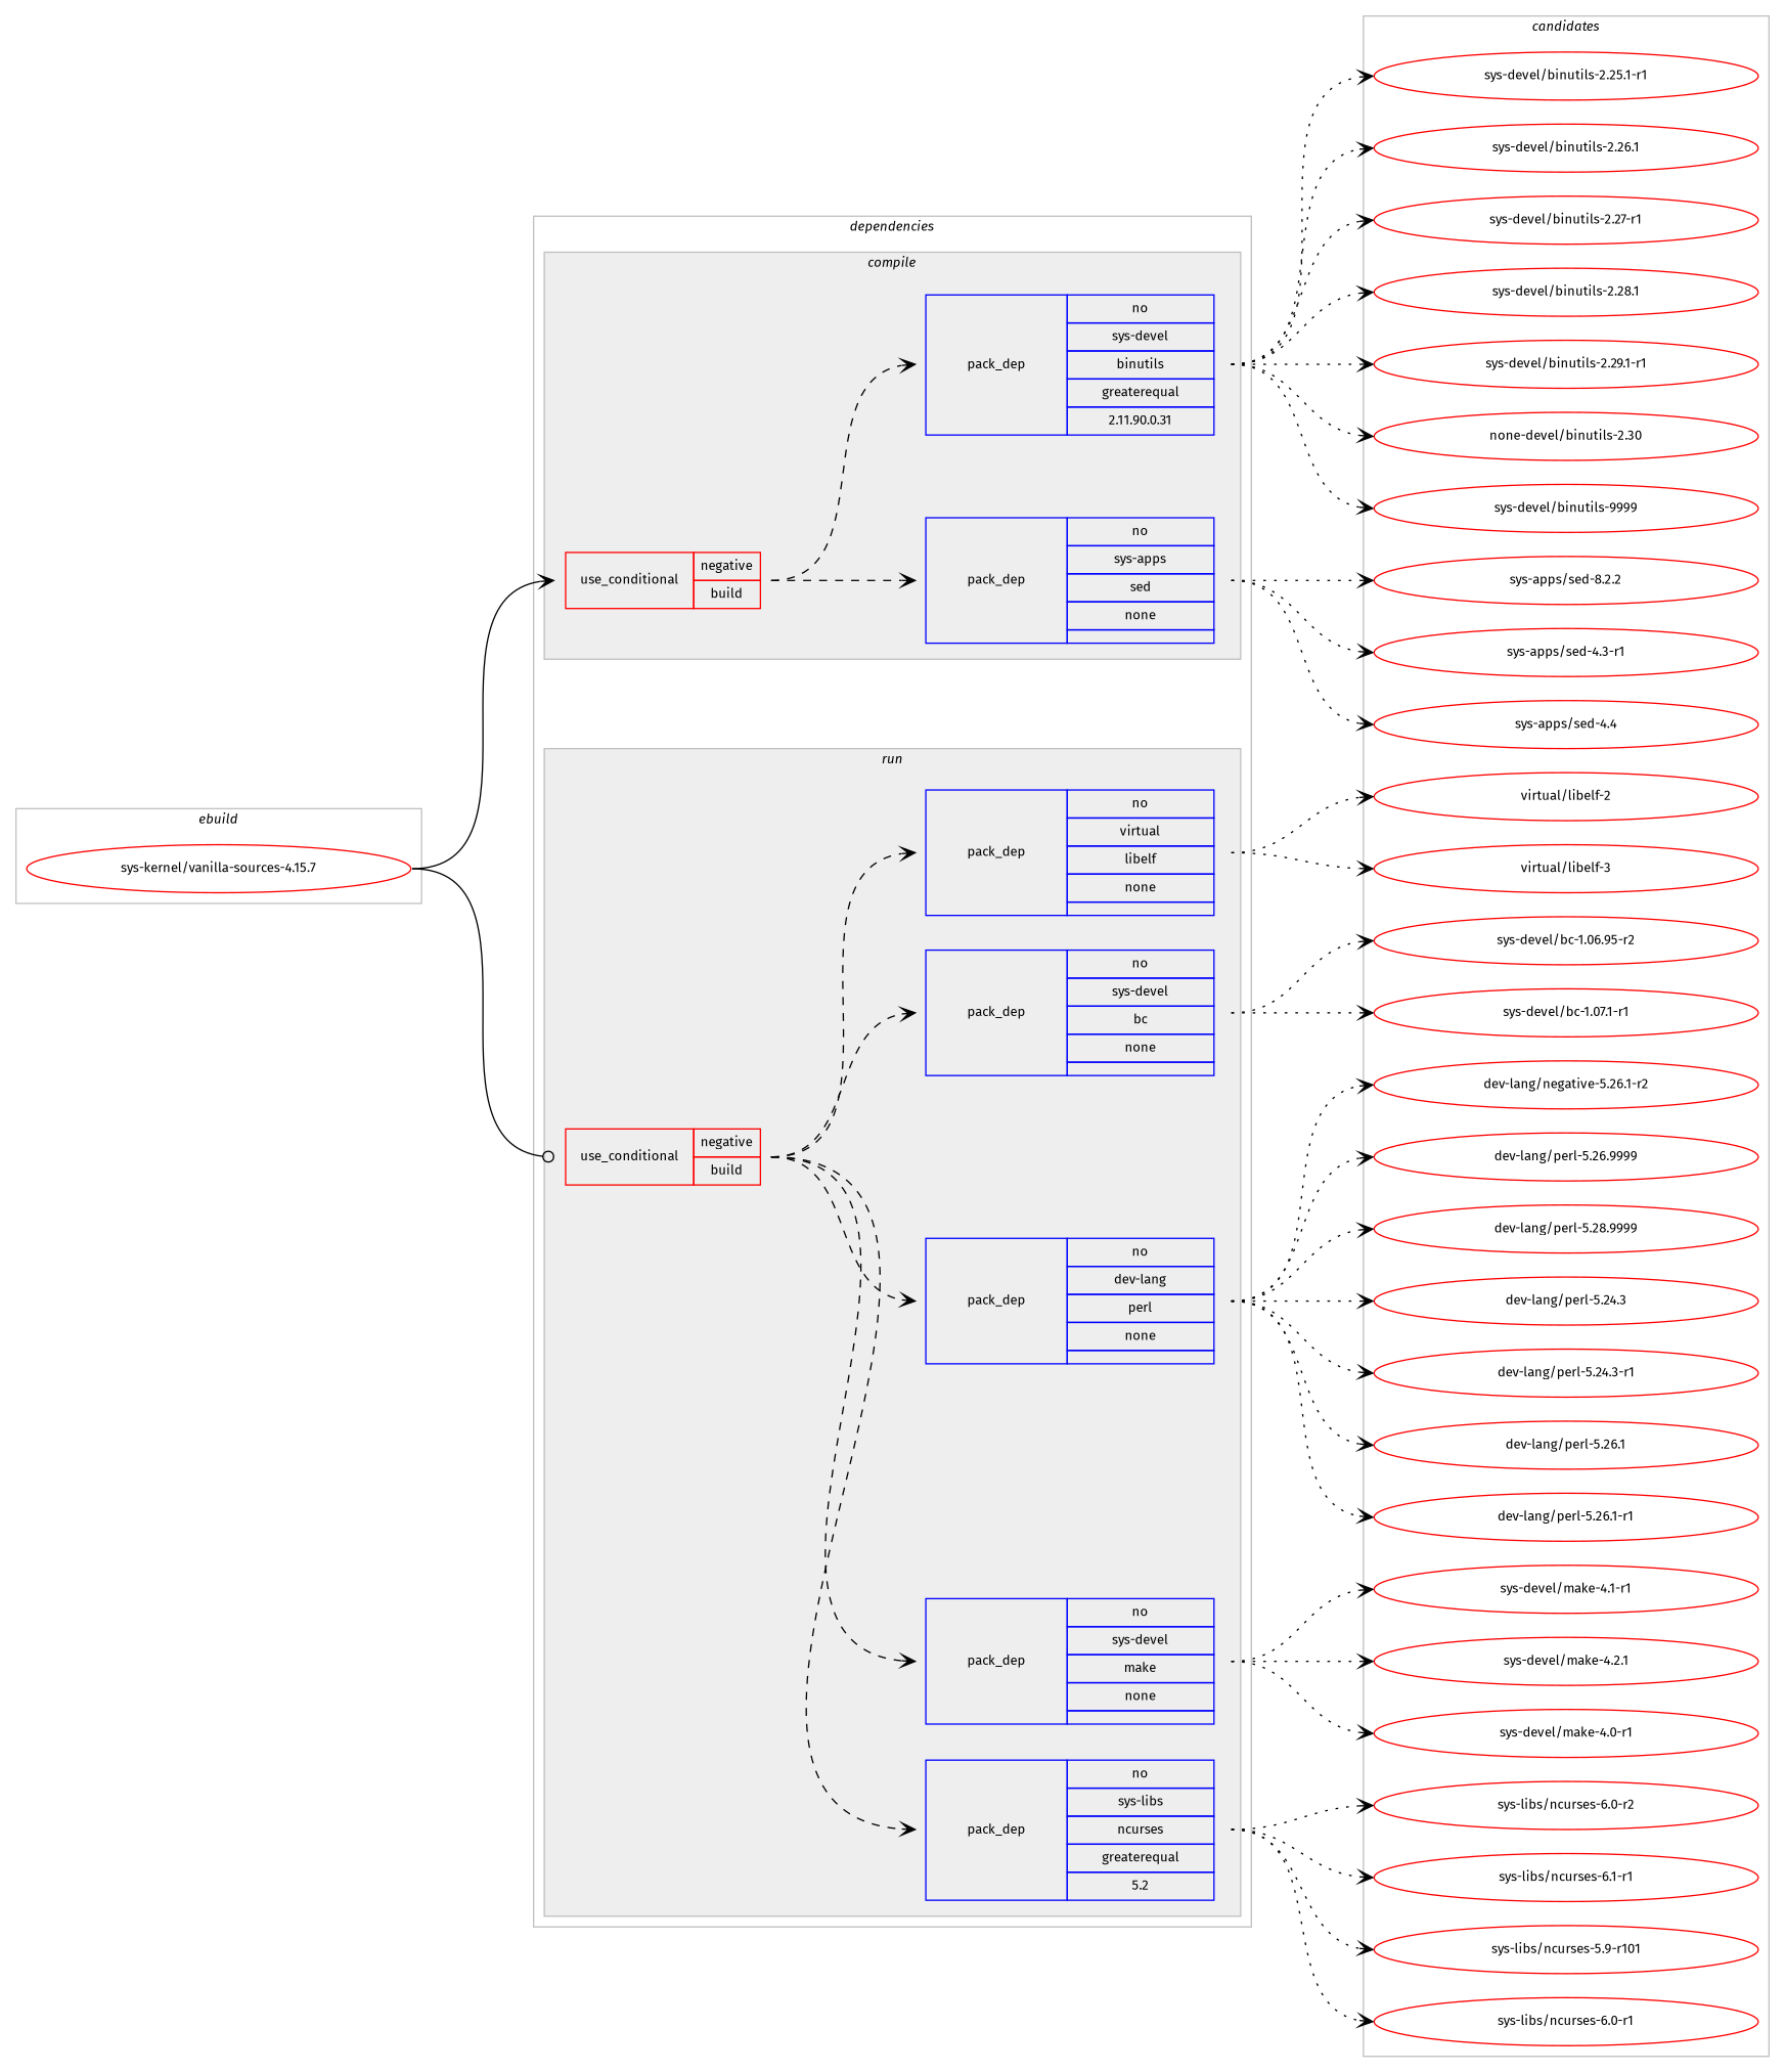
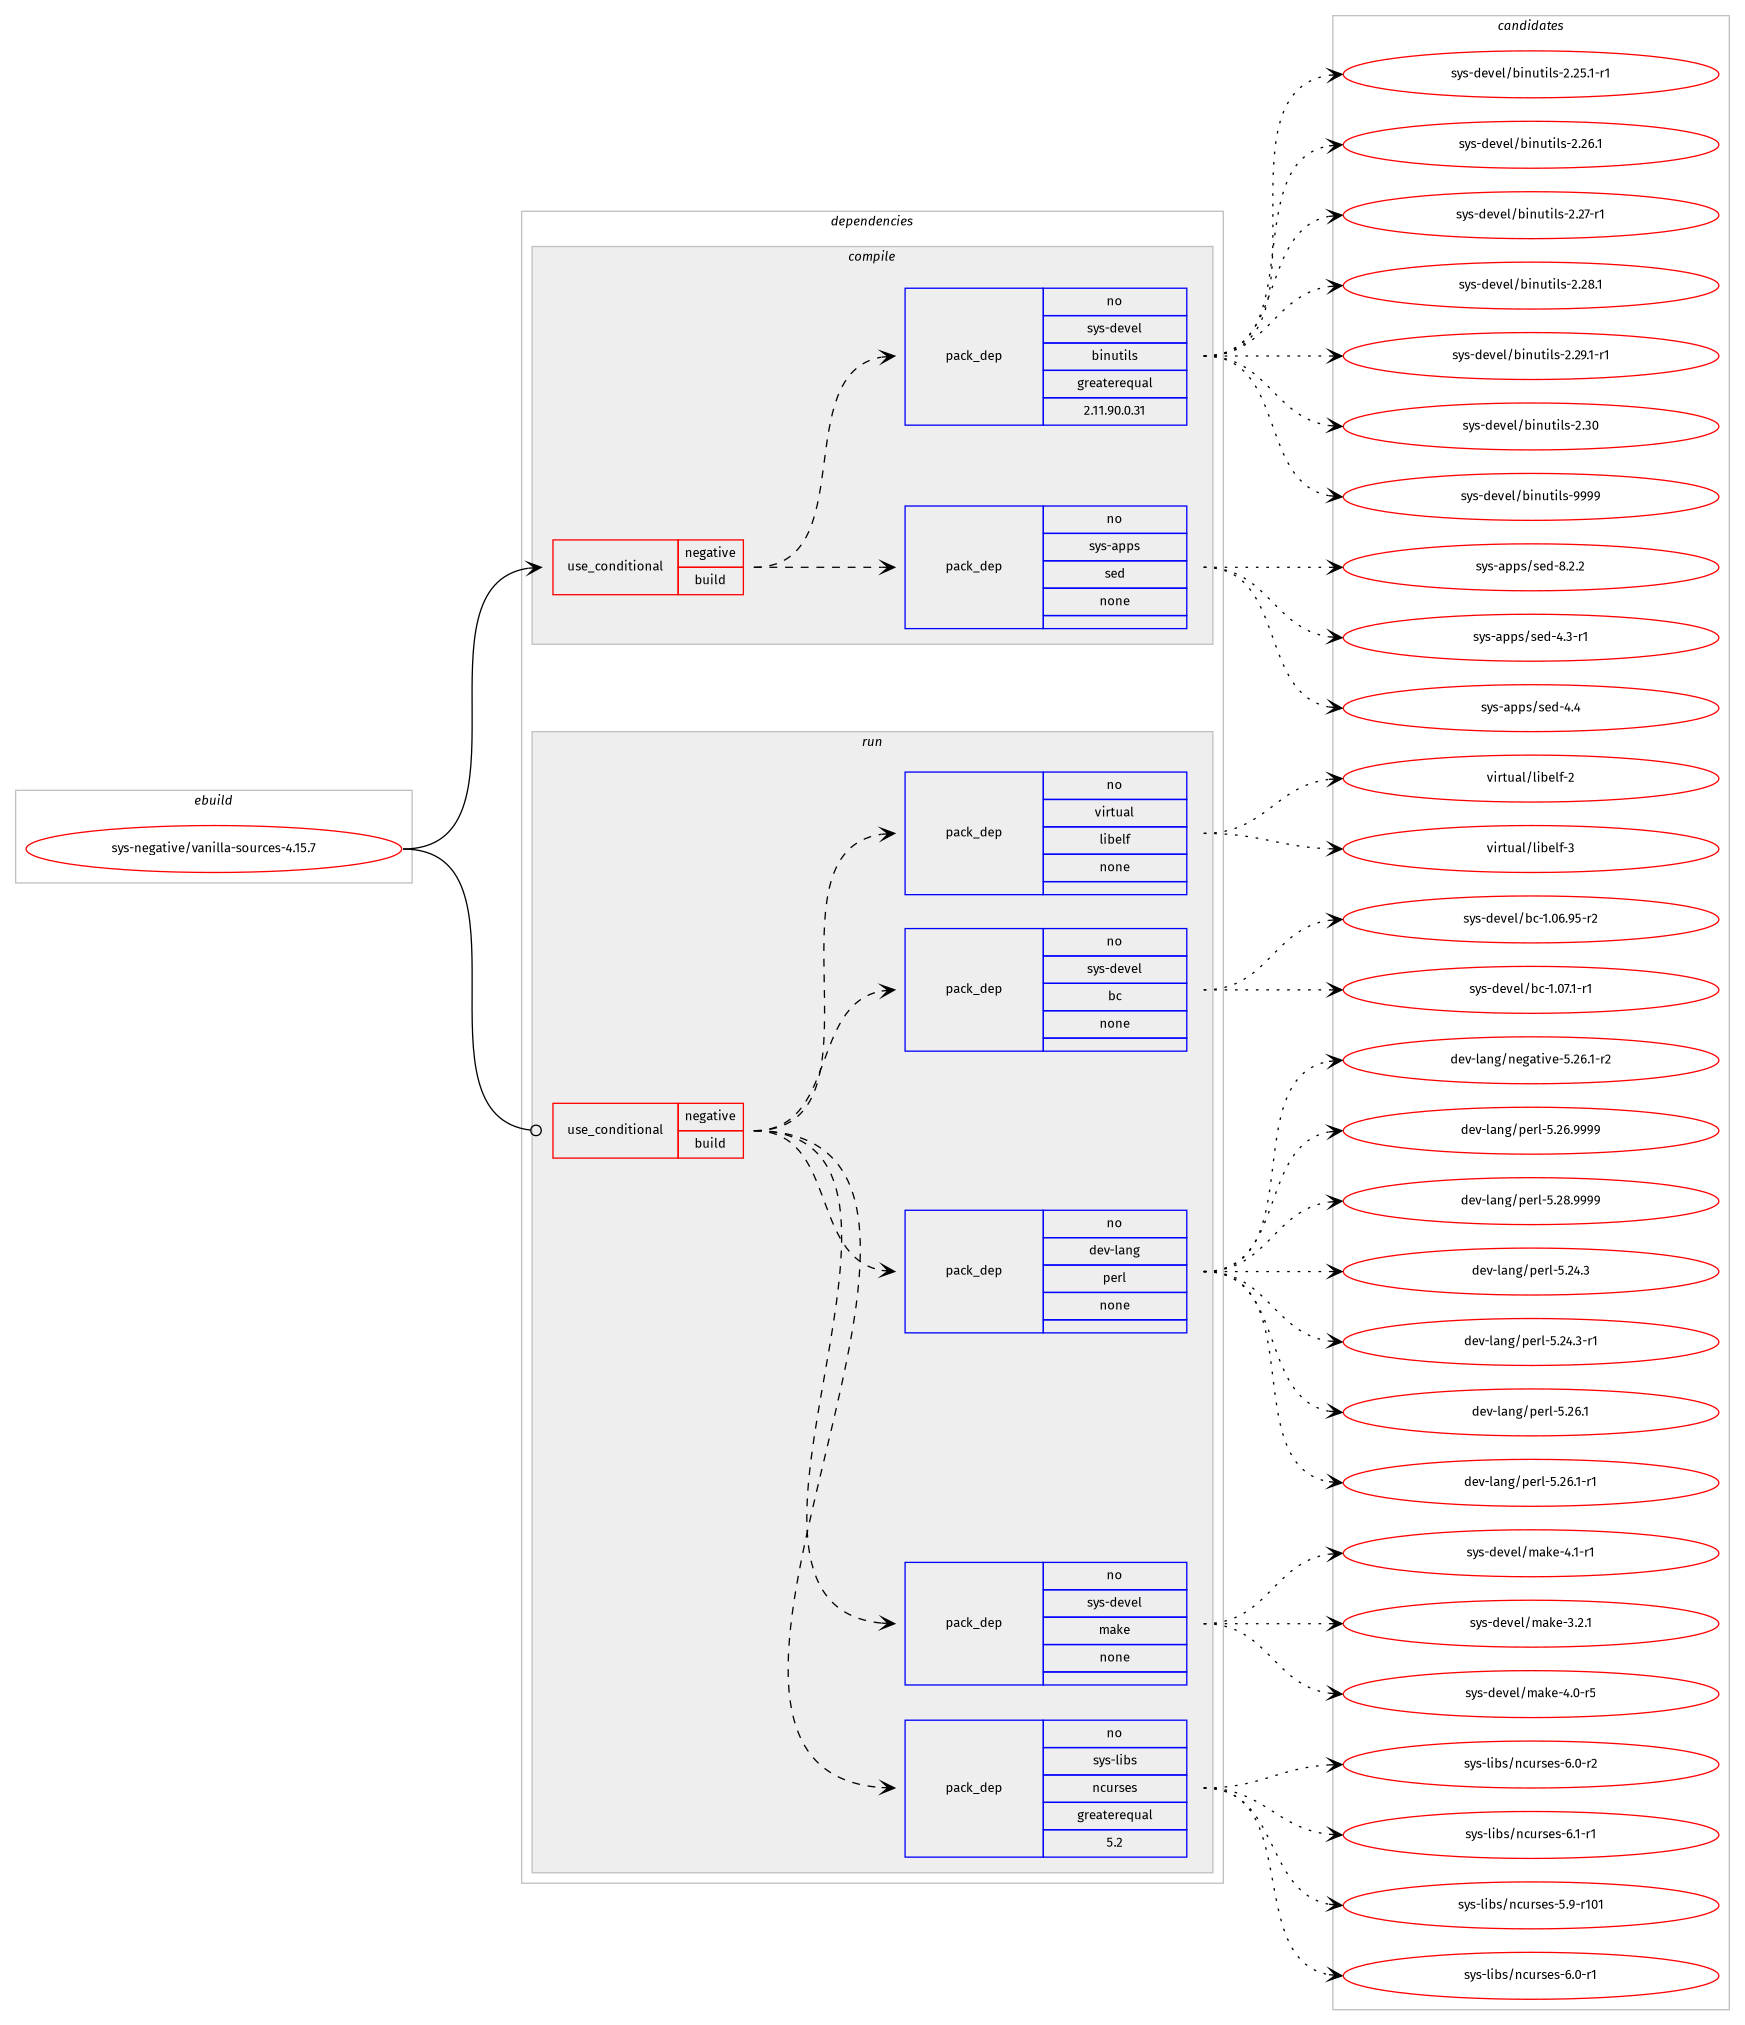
  digraph {
    compound=true
    concentrate=true
    fontname="Fira Sans"
    fontsize=10
    newrank=true
    rankdir=LR
    ranksep=1.5
    node [color=red fontname="Fira Sans" fontsize=10]
    edge [arrowhead=vee fontname="Fira Sans" headport=w style=dotted tailport=e weight=100]
-   n1 [label="sys-kernel/vanilla-sources-4.15.7" width=4]
+   n1 [label="sys-negative/vanilla-sources-4.15.7" width=4]
    n2 [color=blue label=<<TABLE BORDER="0" CELLBORDER="1" CELLSPACING="0" CELLPADDING="4" WIDTH="220"><TR><TD ROWSPAN="6" CELLPADDING="30">pack_dep</TD></TR><TR><TD WIDTH="110">no</TD></TR><TR><TD>sys-apps</TD></TR><TR><TD>sed</TD></TR><TR><TD>none</TD></TR><TR><TD></TD></TR></TABLE>> shape=none]
    n3 [color=blue label=<<TABLE BORDER="0" CELLBORDER="1" CELLSPACING="0" CELLPADDING="4" WIDTH="220"><TR><TD ROWSPAN="6" CELLPADDING="30">pack_dep</TD></TR><TR><TD WIDTH="110">no</TD></TR><TR><TD>sys-devel</TD></TR><TR><TD>binutils</TD></TR><TR><TD>greaterequal</TD></TR><TR><TD>2.11.90.0.31</TD></TR></TABLE>> shape=none]
    n4 [label=<<TABLE BORDER="0" CELLBORDER="1" CELLSPACING="0" CELLPADDING="4"><TR><TD ROWSPAN="3" CELLPADDING="10">use_conditional</TD></TR><TR><TD>negative</TD></TR><TR><TD>build</TD></TR></TABLE>> shape=none]
    n5 [color=blue label=<<TABLE BORDER="0" CELLBORDER="1" CELLSPACING="0" CELLPADDING="4" WIDTH="220"><TR><TD ROWSPAN="6" CELLPADDING="30">pack_dep</TD></TR><TR><TD WIDTH="110">no</TD></TR><TR><TD>sys-libs</TD></TR><TR><TD>ncurses</TD></TR><TR><TD>greaterequal</TD></TR><TR><TD>5.2</TD></TR></TABLE>> shape=none]
    n6 [color=blue label=<<TABLE BORDER="0" CELLBORDER="1" CELLSPACING="0" CELLPADDING="4" WIDTH="220"><TR><TD ROWSPAN="6" CELLPADDING="30">pack_dep</TD></TR><TR><TD WIDTH="110">no</TD></TR><TR><TD>sys-devel</TD></TR><TR><TD>make</TD></TR><TR><TD>none</TD></TR><TR><TD></TD></TR></TABLE>> shape=none]
    n7 [color=blue label=<<TABLE BORDER="0" CELLBORDER="1" CELLSPACING="0" CELLPADDING="4" WIDTH="220"><TR><TD ROWSPAN="6" CELLPADDING="30">pack_dep</TD></TR><TR><TD WIDTH="110">no</TD></TR><TR><TD>dev-lang</TD></TR><TR><TD>perl</TD></TR><TR><TD>none</TD></TR><TR><TD></TD></TR></TABLE>> shape=none]
    n8 [color=blue label=<<TABLE BORDER="0" CELLBORDER="1" CELLSPACING="0" CELLPADDING="4" WIDTH="220"><TR><TD ROWSPAN="6" CELLPADDING="30">pack_dep</TD></TR><TR><TD WIDTH="110">no</TD></TR><TR><TD>sys-devel</TD></TR><TR><TD>bc</TD></TR><TR><TD>none</TD></TR><TR><TD></TD></TR></TABLE>> shape=none]
    n9 [color=blue label=<<TABLE BORDER="0" CELLBORDER="1" CELLSPACING="0" CELLPADDING="4" WIDTH="220"><TR><TD ROWSPAN="6" CELLPADDING="30">pack_dep</TD></TR><TR><TD WIDTH="110">no</TD></TR><TR><TD>virtual</TD></TR><TR><TD>libelf</TD></TR><TR><TD>none</TD></TR><TR><TD></TD></TR></TABLE>> shape=none]
    n10 [label=<<TABLE BORDER="0" CELLBORDER="1" CELLSPACING="0" CELLPADDING="4"><TR><TD ROWSPAN="3" CELLPADDING="10">use_conditional</TD></TR><TR><TD>negative</TD></TR><TR><TD>build</TD></TR></TABLE>> shape=none]
    n11 [label="sys-apps/sed-8.2.2" width=4]
    n12 [label="sys-apps/sed-4.3-r1" width=4]
    n13 [label="sys-apps/sed-4.4" width=4]
    n14 [label="sys-devel/binutils-2.25.1-r1" width=4]
    n15 [label="sys-devel/binutils-2.26.1" width=4]
    n16 [label="sys-devel/binutils-2.27-r1" width=4]
    n17 [label="sys-devel/binutils-2.28.1" width=4]
    n18 [label="sys-devel/binutils-2.29.1-r1" width=4]
-   n19 [label="none-devel/binutils-2.30" width=4]
+   n19 [label="sys-devel/binutils-2.30" width=4]
    n20 [label="sys-devel/binutils-9999" width=4]
    n21 [label="sys-libs/ncurses-5.9-r101" width=4]
    n22 [label="sys-libs/ncurses-6.0-r1" width=4]
    n23 [label="sys-libs/ncurses-6.0-r2" width=4]
    n24 [label="sys-libs/ncurses-6.1-r1" width=4]
-   n25 [label="sys-devel/make-4.0-r1" width=4]
+   n25 [label="sys-devel/make-4.0-r5" width=4]
    n26 [label="sys-devel/make-4.1-r1" width=4]
-   n27 [label="sys-devel/make-4.2.1" width=4]
+   n27 [label="sys-devel/make-3.2.1" width=4]
    n28 [label="dev-lang/perl-5.24.3" width=4]
    n29 [label="dev-lang/perl-5.24.3-r1" width=4]
    n30 [label="dev-lang/perl-5.26.1" width=4]
    n31 [label="dev-lang/perl-5.26.1-r1" width=4]
    n32 [label="dev-lang/negative-5.26.1-r2" width=4]
    n33 [label="dev-lang/perl-5.26.9999" width=4]
    n34 [label="dev-lang/perl-5.28.9999" width=4]
    n35 [label="sys-devel/bc-1.06.95-r2" width=4]
    n36 [label="sys-devel/bc-1.07.1-r1" width=4]
    n37 [label="virtual/libelf-2" width=4]
    n38 [label="virtual/libelf-3" width=4]
    subgraph cluster_1 {
      color=gray
      label=<<i>ebuild</i>>
      rank=same
      n1
    }
    subgraph cluster_2 {
      color=gray
      label=<<i>dependencies</i>>
      subgraph cluster_3 {
        color=gray
        fillcolor="#eeeeee"
        label=<<i>compile</i>>
        style=filled
        subgraph sub_4 {
          color=gray
          fillcolor="#eeeeee"
          label=<<i>compile</i>>
          style=filled
          n4
          subgraph sub_5 {
            color=gray
            fillcolor="#eeeeee"
            label=<<i>compile</i>>
            style=filled
            n2
          }
          subgraph sub_6 {
            color=gray
            fillcolor="#eeeeee"
            label=<<i>compile</i>>
            style=filled
            n3
          }
        }
      }
      subgraph cluster_7 {
        color=gray
        fillcolor="#eeeeee"
        label=<<i>compile and run</i>>
        style=filled
      }
      subgraph cluster_8 {
        color=gray
        fillcolor="#eeeeee"
        label=<<i>run</i>>
        style=filled
        subgraph sub_9 {
          color=gray
          fillcolor="#eeeeee"
          label=<<i>run</i>>
          style=filled
          n10
          subgraph sub_10 {
            color=gray
            fillcolor="#eeeeee"
            label=<<i>run</i>>
            style=filled
            n5
          }
          subgraph sub_11 {
            color=gray
            fillcolor="#eeeeee"
            label=<<i>run</i>>
            style=filled
            n6
          }
          subgraph sub_12 {
            color=gray
            fillcolor="#eeeeee"
            label=<<i>run</i>>
            style=filled
            n7
          }
          subgraph sub_13 {
            color=gray
            fillcolor="#eeeeee"
            label=<<i>run</i>>
            style=filled
            n8
          }
          subgraph sub_14 {
            color=gray
            fillcolor="#eeeeee"
            label=<<i>run</i>>
            style=filled
            n9
          }
        }
      }
    }
    subgraph cluster_15 {
      color=gray
      label=<<i>candidates</i>>
      rank=same
      subgraph sub_16 {
        color=black
        label=<<i>candidates</i>>
        nodesep=1
        rank=same
        n11
        n12
        n13
      }
      subgraph sub_17 {
        color=black
        label=<<i>candidates</i>>
        nodesep=1
        rank=same
        n14
        n15
        n16
        n17
        n18
        n19
        n20
      }
      subgraph sub_18 {
        color=black
        label=<<i>candidates</i>>
        nodesep=1
        rank=same
        n21
        n22
        n23
        n24
      }
      subgraph sub_19 {
        color=black
        label=<<i>candidates</i>>
        nodesep=1
        rank=same
        n25
        n26
        n27
      }
      subgraph sub_20 {
        color=black
        label=<<i>candidates</i>>
        nodesep=1
        rank=same
        n28
        n29
        n30
        n31
        n32
        n33
        n34
      }
      subgraph sub_21 {
        color=black
        label=<<i>candidates</i>>
        nodesep=1
        rank=same
        n35
        n36
      }
      subgraph sub_22 {
        color=black
        label=<<i>candidates</i>>
        nodesep=1
        rank=same
        n37
        n38
      }
    }
    n1 -> n4 [style=solid weight=20]
    n1 -> n10 [arrowhead=odot style=solid weight=20]
    n2 -> n11
    n2 -> n12
    n2 -> n13
    n3 -> n14
    n3 -> n15
    n3 -> n16
    n3 -> n17
    n3 -> n18
    n3 -> n19
    n3 -> n20
    n4 -> n2 [style=dashed weight=20]
    n4 -> n3 [style=dashed weight=20]
    n5 -> n21
    n5 -> n22
    n5 -> n23
    n5 -> n24
    n6 -> n25
    n6 -> n26
    n6 -> n27
    n7 -> n28
    n7 -> n29
    n7 -> n30
    n7 -> n31
    n7 -> n32
    n7 -> n33
    n7 -> n34
    n8 -> n35
    n8 -> n36
    n9 -> n37
    n9 -> n38
    n10 -> n5 [style=dashed weight=20]
    n10 -> n6 [style=dashed weight=20]
    n10 -> n7 [style=dashed weight=20]
    n10 -> n8 [style=dashed weight=20]
    n10 -> n9 [style=dashed weight=20]
  }
